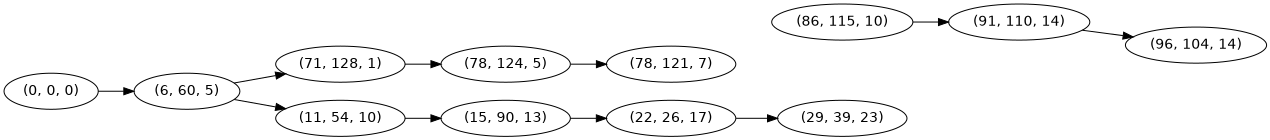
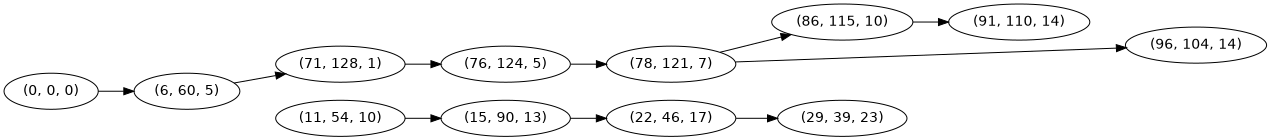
  digraph {
    fontname="DejaVu Sans"
    rankdir=LR
    node [fontname="DejaVu Sans"]
    edge [fontname="DejaVu Sans"]
    "(0, 0, 0)"
    "(6, 60, 5)"
    "(71, 128, 1)"
    "(11, 54, 10)"
-   "(76, 124, 5)" [label="(78, 124, 5)"]
+   "(76, 124, 5)"
    n6 [label="(15, 90, 13)"]
-   "(22, 46, 17)" [label="(22, 26, 17)"]
+   "(22, 46, 17)"
    "(29, 39, 23)"
    "(78, 121, 7)"
    "(86, 115, 10)"
    "(91, 110, 14)"
    n12 [label="(96, 104, 14)"]
    "(0, 0, 0)" -> "(6, 60, 5)"
    "(6, 60, 5)" -> "(71, 128, 1)"
-   "(6, 60, 5)" -> "(11, 54, 10)"
    "(71, 128, 1)" -> "(76, 124, 5)"
    "(11, 54, 10)" -> n6
    "(76, 124, 5)" -> "(78, 121, 7)"
    n6 -> "(22, 46, 17)"
    "(22, 46, 17)" -> "(29, 39, 23)"
+   "(78, 121, 7)" -> "(86, 115, 10)"
    "(86, 115, 10)" -> "(91, 110, 14)"
-   "(91, 110, 14)" -> n12
+   "(78, 121, 7)" -> n12
  }
